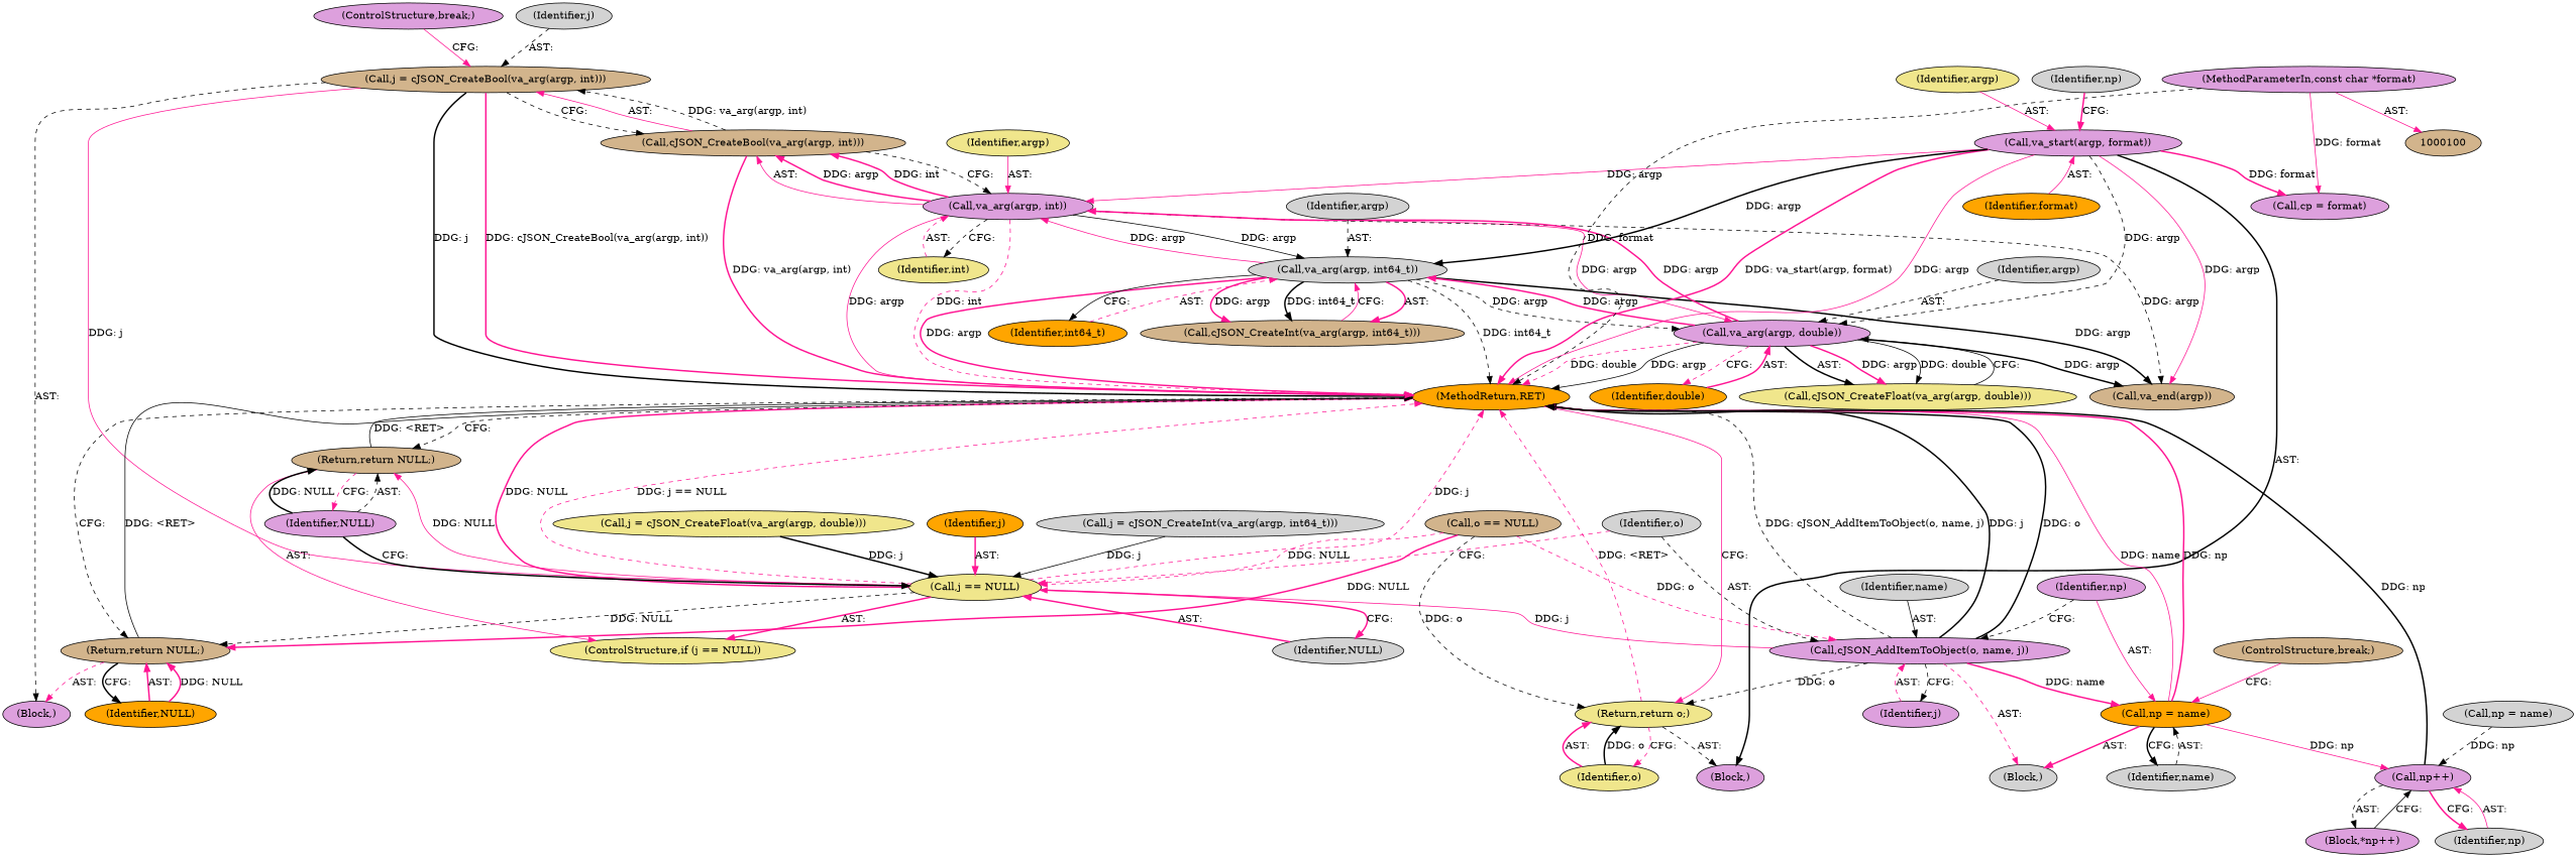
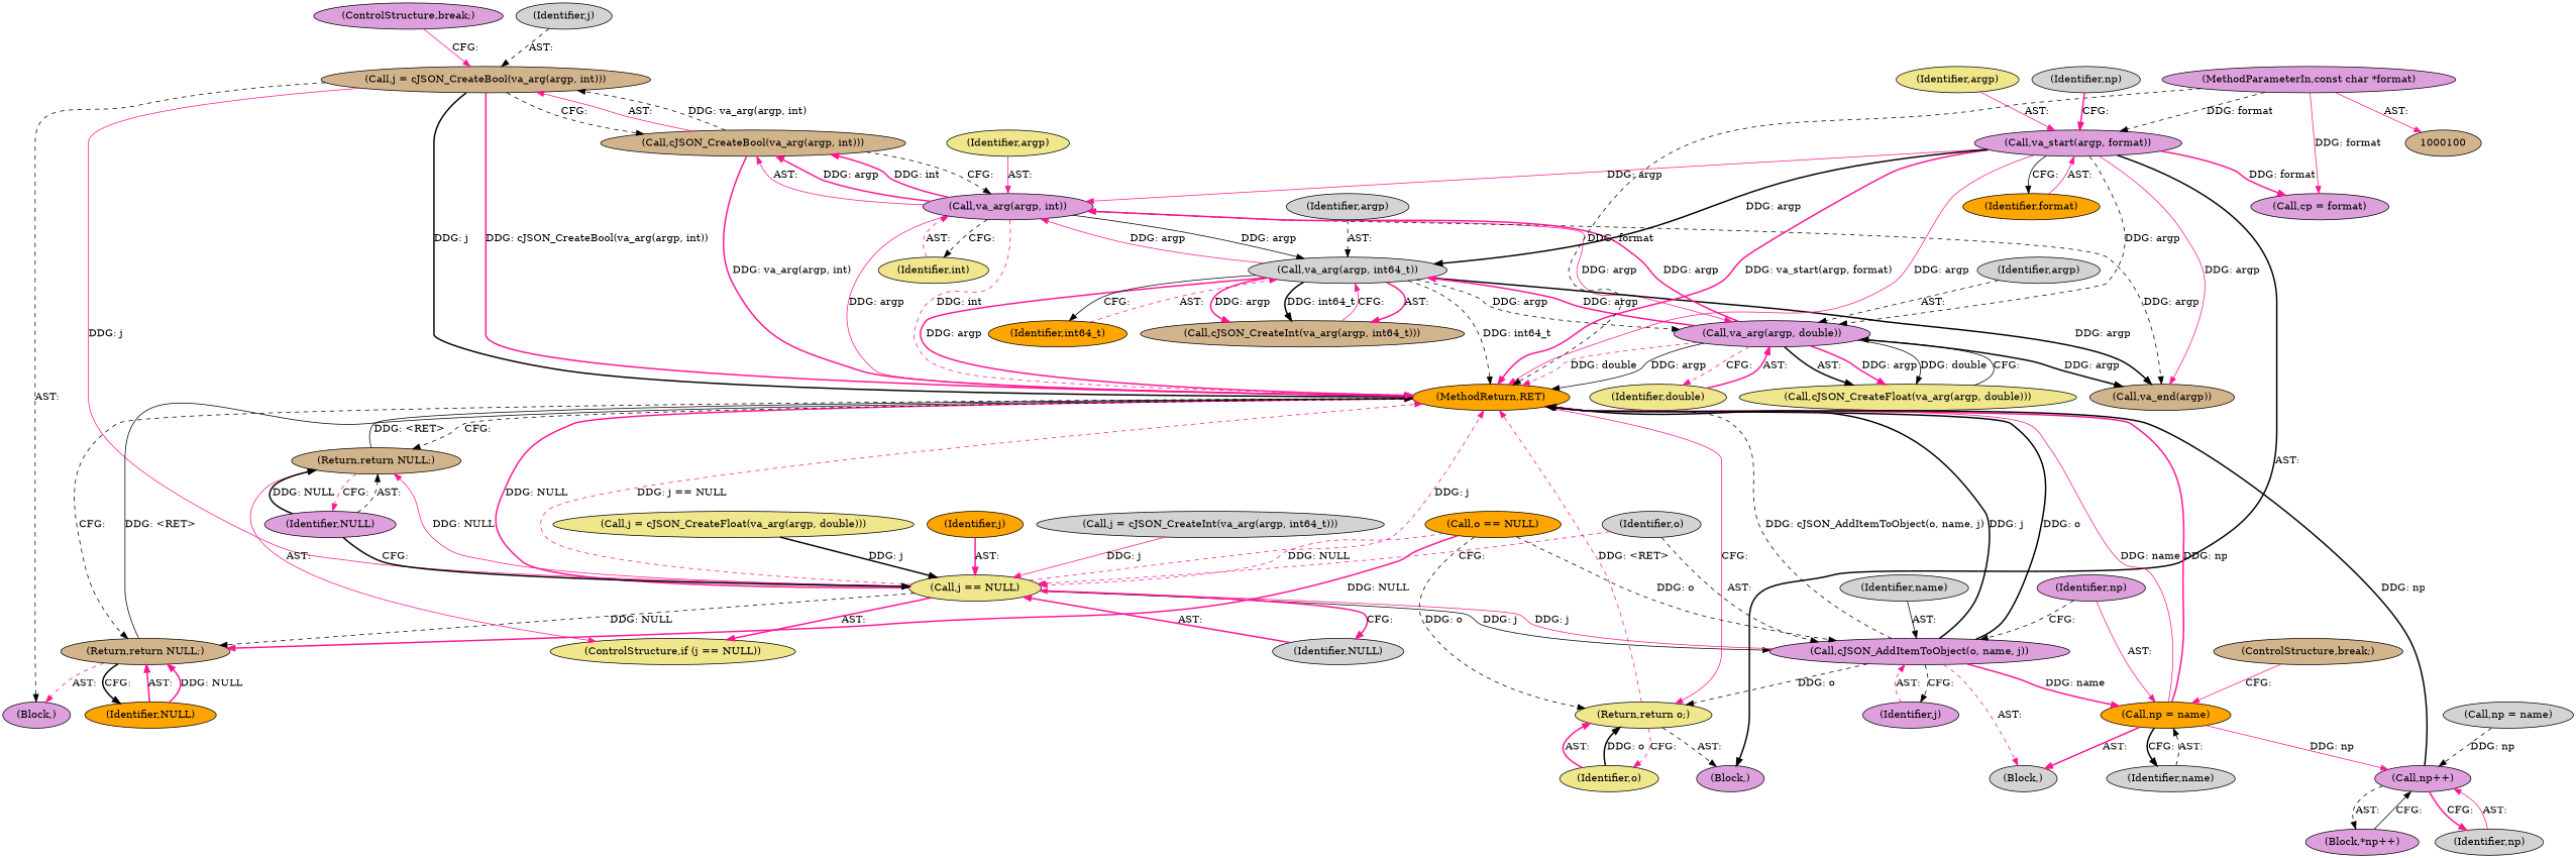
  digraph {
    node [fillcolor=plum style=filled]
    edge [color=deeppink style=dashed]
    n1 [fillcolor=tan label="(Call,j = cJSON_CreateBool(va_arg(argp, int)))"]
    n2 [fillcolor=tan label="(Call,cJSON_CreateBool(va_arg(argp, int)))"]
    n3 [fillcolor=khaki label="(Call,j == NULL)"]
    n4 [label="(Block,)"]
    n5 [fillcolor=orange label="(MethodReturn,RET)"]
    n6 [label="(Call,va_arg(argp, int))"]
    n7 [fillcolor=tan label="(Return,return NULL;)"]
    n8 [fillcolor=tan label="(Return,return NULL;)"]
    n9 [label="(Call,cJSON_AddItemToObject(o, name, j))"]
    n10 [fillcolor=lightgrey label="(Identifier,NULL)"]
    n11 [fillcolor=khaki label="(ControlStructure,if (j == NULL))"]
    n12 [fillcolor=khaki label="(Return,return o;)"]
    n13 [fillcolor=lightgrey label="(Call,va_arg(argp, int64_t))"]
    n14 [label="(Call,va_arg(argp, double))"]
    n15 [fillcolor=tan label="(Call,va_end(argp))"]
    n16 [fillcolor=khaki label="(Identifier,int)"]
    n17 [fillcolor=tan label="(Call,cJSON_CreateInt(va_arg(argp, int64_t)))"]
    n18 [fillcolor=orange label="(Identifier,int64_t)"]
-   n19 [fillcolor=orange label="(Identifier,double)"]
+   n19 [fillcolor=khaki label="(Identifier,double)"]
    n20 [fillcolor=khaki label="(Call,cJSON_CreateFloat(va_arg(argp, double)))"]
    n21 [label="(Call,va_start(argp, format))"]
    n22 [fillcolor=orange label="(Identifier,format)"]
    n23 [label="(Block,)"]
    n24 [label="(Call,cp = format)"]
    n25 [label="(MethodParameterIn,const char *format)"]
    1000100 [fillcolor=tan]
    n27 [fillcolor=orange label="(Identifier,NULL)"]
    n28 [label="(Identifier,NULL)"]
    n29 [fillcolor=orange label="(Call,np = name)"]
    n30 [fillcolor=lightgrey label="(Block,)"]
    n31 [label="(Identifier,j)"]
    n32 [label="(Call,np++)"]
    n33 [fillcolor=lightgrey label="(Identifier,name)"]
    n34 [fillcolor=khaki label="(Identifier,o)"]
    n35 [label="(Block,*np++)"]
    n36 [fillcolor=lightgrey label="(Identifier,np)"]
    n37 [fillcolor=lightgrey label="(Identifier,np)"]
    n38 [fillcolor=lightgrey label="(Identifier,argp)"]
    n39 [label="(ControlStructure,break;)"]
    n40 [fillcolor=khaki label="(Identifier,argp)"]
    n41 [fillcolor=khaki label="(Identifier,argp)"]
    n42 [fillcolor=lightgrey label="(Identifier,name)"]
    n43 [fillcolor=lightgrey label="(Call,np = name)"]
    n44 [label="(Identifier,np)"]
    n45 [fillcolor=lightgrey label="(Identifier,o)"]
    n46 [fillcolor=khaki label="(Call,j = cJSON_CreateFloat(va_arg(argp, double)))"]
    n47 [fillcolor=orange label="(Identifier,j)"]
    n48 [fillcolor=lightgrey label="(Identifier,j)"]
    n49 [fillcolor=lightgrey label="(Identifier,argp)"]
-   n50 [fillcolor=tan label="(Call,o == NULL)"]
+   n50 [fillcolor=orange label="(Call,o == NULL)"]
    n51 [fillcolor=tan label="(ControlStructure,break;)"]
    n52 [fillcolor=lightgrey label="(Call,j = cJSON_CreateInt(va_arg(argp, int64_t)))"]
    n1 -> n2 [color=black label="CFG: "]
    n1 -> n3 [label="DDG: j" style=solid]
    n1 -> n4 [color=black label="AST: "]
    n1 -> n5 [label="DDG: cJSON_CreateBool(va_arg(argp, int))" style=bold]
    n1 -> n5 [color=black label="DDG: j" style=bold]
    n2 -> n1 [label="AST: " style=solid]
    n2 -> n1 [color=black label="DDG: va_arg(argp, int)"]
    n2 -> n5 [label="DDG: va_arg(argp, int)" style=bold]
    n2 -> n6 [color=black label="CFG: "]
    n3 -> n5 [label="DDG: j"]
    n3 -> n5 [label="DDG: NULL" style=bold]
    n3 -> n5 [label="DDG: j == NULL"]
    n3 -> n7 [color=black label="DDG: NULL"]
    n3 -> n8 [label="DDG: NULL" style=solid]
+   n3 -> n9 [color=black label="DDG: j" style=solid]
    n3 -> n10 [label="CFG: " style=bold]
    n3 -> n11 [label="AST: " style=bold]
    n5 -> n7 [color=black label="CFG: "]
    n5 -> n8 [color=black label="CFG: "]
    n5 -> n12 [label="CFG: " style=solid]
    n6 -> n2 [label="AST: " style=solid]
    n6 -> n2 [label="DDG: argp" style=bold]
    n6 -> n2 [label="DDG: int" style=bold]
    n6 -> n5 [label="DDG: argp" style=solid]
    n6 -> n5 [label="DDG: int"]
    n6 -> n13 [color=black label="DDG: argp" style=solid]
    n6 -> n14 [label="DDG: argp" style=solid]
    n6 -> n15 [color=black label="DDG: argp"]
    n6 -> n16 [color=black label="CFG: "]
    n7 -> n4 [label="AST: "]
    n7 -> n5 [color=black label="DDG: <RET>" style=solid]
    n7 -> n27 [color=black label="CFG: " style=bold]
    n8 -> n5 [color=black label="DDG: <RET>" style=solid]
    n8 -> n11 [label="AST: " style=solid]
    n8 -> n28 [label="CFG: "]
    n9 -> n3 [label="DDG: j" style=solid]
    n9 -> n5 [color=black label="DDG: o" style=bold]
    n9 -> n5 [color=black label="DDG: cJSON_AddItemToObject(o, name, j)"]
    n9 -> n5 [color=black label="DDG: j" style=bold]
    n9 -> n12 [color=black label="DDG: o"]
    n9 -> n29 [label="DDG: name" style=bold]
    n9 -> n30 [label="AST: "]
    n9 -> n31 [color=black label="CFG: "]
    n10 -> n3 [label="AST: " style=bold]
    n12 -> n5 [label="DDG: <RET>"]
    n12 -> n23 [color=black label="AST: "]
    n12 -> n34 [label="CFG: "]
    n13 -> n5 [color=black label="DDG: int64_t"]
    n13 -> n5 [label="DDG: argp" style=bold]
    n13 -> n6 [label="DDG: argp" style=solid]
    n13 -> n14 [color=black label="DDG: argp"]
    n13 -> n15 [color=black label="DDG: argp" style=bold]
    n13 -> n17 [label="AST: " style=bold]
    n13 -> n17 [label="DDG: argp" style=bold]
    n13 -> n17 [color=black label="DDG: int64_t" style=bold]
    n13 -> n18 [color=black label="CFG: " style=solid]
    n14 -> n5 [label="DDG: double"]
    n14 -> n5 [color=black label="DDG: argp" style=solid]
    n14 -> n6 [label="DDG: argp" style=bold]
    n14 -> n13 [label="DDG: argp" style=bold]
    n14 -> n15 [color=black label="DDG: argp" style=bold]
    n14 -> n19 [label="CFG: "]
    n14 -> n20 [color=black label="AST: " style=bold]
    n14 -> n20 [label="DDG: argp" style=bold]
    n14 -> n20 [color=black label="DDG: double" style=solid]
    n16 -> n6 [label="AST: "]
    n17 -> n13 [label="CFG: " style=solid]
    n18 -> n13 [label="AST: "]
    n19 -> n14 [label="AST: " style=bold]
    n20 -> n14 [color=black label="CFG: " style=solid]
    n21 -> n5 [label="DDG: va_start(argp, format)" style=bold]
    n21 -> n5 [label="DDG: argp" style=solid]
    n21 -> n6 [label="DDG: argp" style=solid]
    n21 -> n13 [color=black label="DDG: argp" style=bold]
    n21 -> n14 [color=black label="DDG: argp"]
    n21 -> n15 [label="DDG: argp" style=solid]
+   n21 -> n22 [color=black label="CFG: " style=solid]
    n21 -> n23 [color=black label="AST: " style=bold]
    n21 -> n24 [label="DDG: format" style=bold]
    n22 -> n21 [label="AST: " style=solid]
    n25 -> n5 [color=black label="DDG: format"]
+   n25 -> n21 [color=black label="DDG: format"]
    n25 -> n24 [label="DDG: format" style=solid]
    n25 -> 1000100 [label="AST: " style=solid]
    n27 -> n7 [label="AST: " style=bold]
    n27 -> n7 [label="DDG: NULL" style=bold]
    n28 -> n3 [color=black label="CFG: " style=bold]
    n28 -> n8 [color=black label="AST: "]
    n28 -> n8 [color=black label="DDG: NULL" style=bold]
    n29 -> n5 [label="DDG: np" style=bold]
    n29 -> n5 [label="DDG: name" style=solid]
    n29 -> n30 [label="AST: " style=bold]
    n29 -> n32 [label="DDG: np" style=solid]
    n29 -> n33 [color=black label="CFG: " style=bold]
    n31 -> n9 [label="AST: "]
    n32 -> n5 [color=black label="DDG: np" style=bold]
    n32 -> n35 [color=black label="AST: "]
    n32 -> n36 [label="CFG: " style=bold]
    n33 -> n29 [color=black label="AST: "]
    n34 -> n12 [label="AST: " style=bold]
    n34 -> n12 [color=black label="DDG: o" style=bold]
    n35 -> n32 [color=black label="CFG: " style=solid]
    n36 -> n32 [label="AST: " style=solid]
    n37 -> n21 [label="CFG: " style=bold]
    n38 -> n14 [color=black label="AST: "]
    n39 -> n1 [label="CFG: " style=solid]
    n40 -> n21 [label="AST: " style=solid]
    n41 -> n6 [label="AST: " style=solid]
    n42 -> n9 [color=black label="AST: " style=solid]
    n43 -> n32 [color=black label="DDG: np"]
    n44 -> n9 [color=black label="CFG: "]
    n44 -> n29 [label="AST: " style=solid]
    n45 -> n3 [label="CFG: "]
    n45 -> n9 [color=black label="AST: "]
    n46 -> n3 [color=black label="DDG: j" style=bold]
    n47 -> n3 [label="AST: " style=bold]
    n48 -> n1 [color=black label="AST: "]
    n49 -> n13 [color=black label="AST: "]
    n50 -> n3 [label="DDG: NULL"]
    n50 -> n7 [label="DDG: NULL" style=bold]
-   n50 -> n9 [label="DDG: o"]
+   n50 -> n9 [color=black label="DDG: o"]
    n50 -> n12 [color=black label="DDG: o"]
    n51 -> n29 [label="CFG: " style=solid]
-   n52 -> n3 [color=black label="DDG: j" style=solid]
+   n52 -> n3 [label="DDG: j" style=solid]
  }
